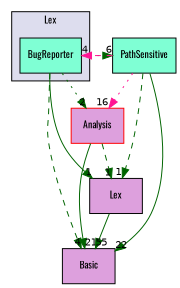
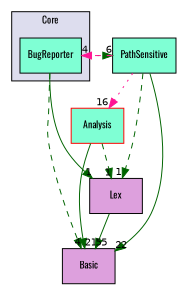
  digraph {
    compound=true
    fontname=Oswald
    node [fillcolor=aquamarine fontname=Oswald fontsize=10 shape=box style=filled]
    edge [color=darkgreen fontname=Oswald headlabel=1 labeldistance=1.5 labelfontname=Helvetica labelfontsize=10 style=dashed]
    n1 [label=BugReporter pencolor=black]
-   n2 [color=red fillcolor=plum label=Analysis]
+   n2 [color=red label=Analysis]
    n3 [fillcolor=plum label=Basic]
    n4 [label=PathSensitive]
    n5 [fillcolor=plum label=Lex]
    subgraph cluster_1 {
      bgcolor="#ddddee"
      fontsize=10
-     label=Lex
+     label=Core
      pencolor=black
      n1
    }
-   n1 -> n2 [headlabel=2 style=dotted]
    n1 -> n3 [headlabel=4]
    n1 -> n4 [headlabel=6 style=dotted]
    n1 -> n5 [style=solid]
    n2 -> n3 [headlabel=21 style=solid]
    n2 -> n5
    n4 -> n1 [color=deeppink headlabel=4]
    n4 -> n2 [color=deeppink headlabel=16 style=dotted]
    n4 -> n3 [headlabel=22 style=solid]
    n4 -> n5
    n5 -> n3 [headlabel=55 style=solid]
  }
